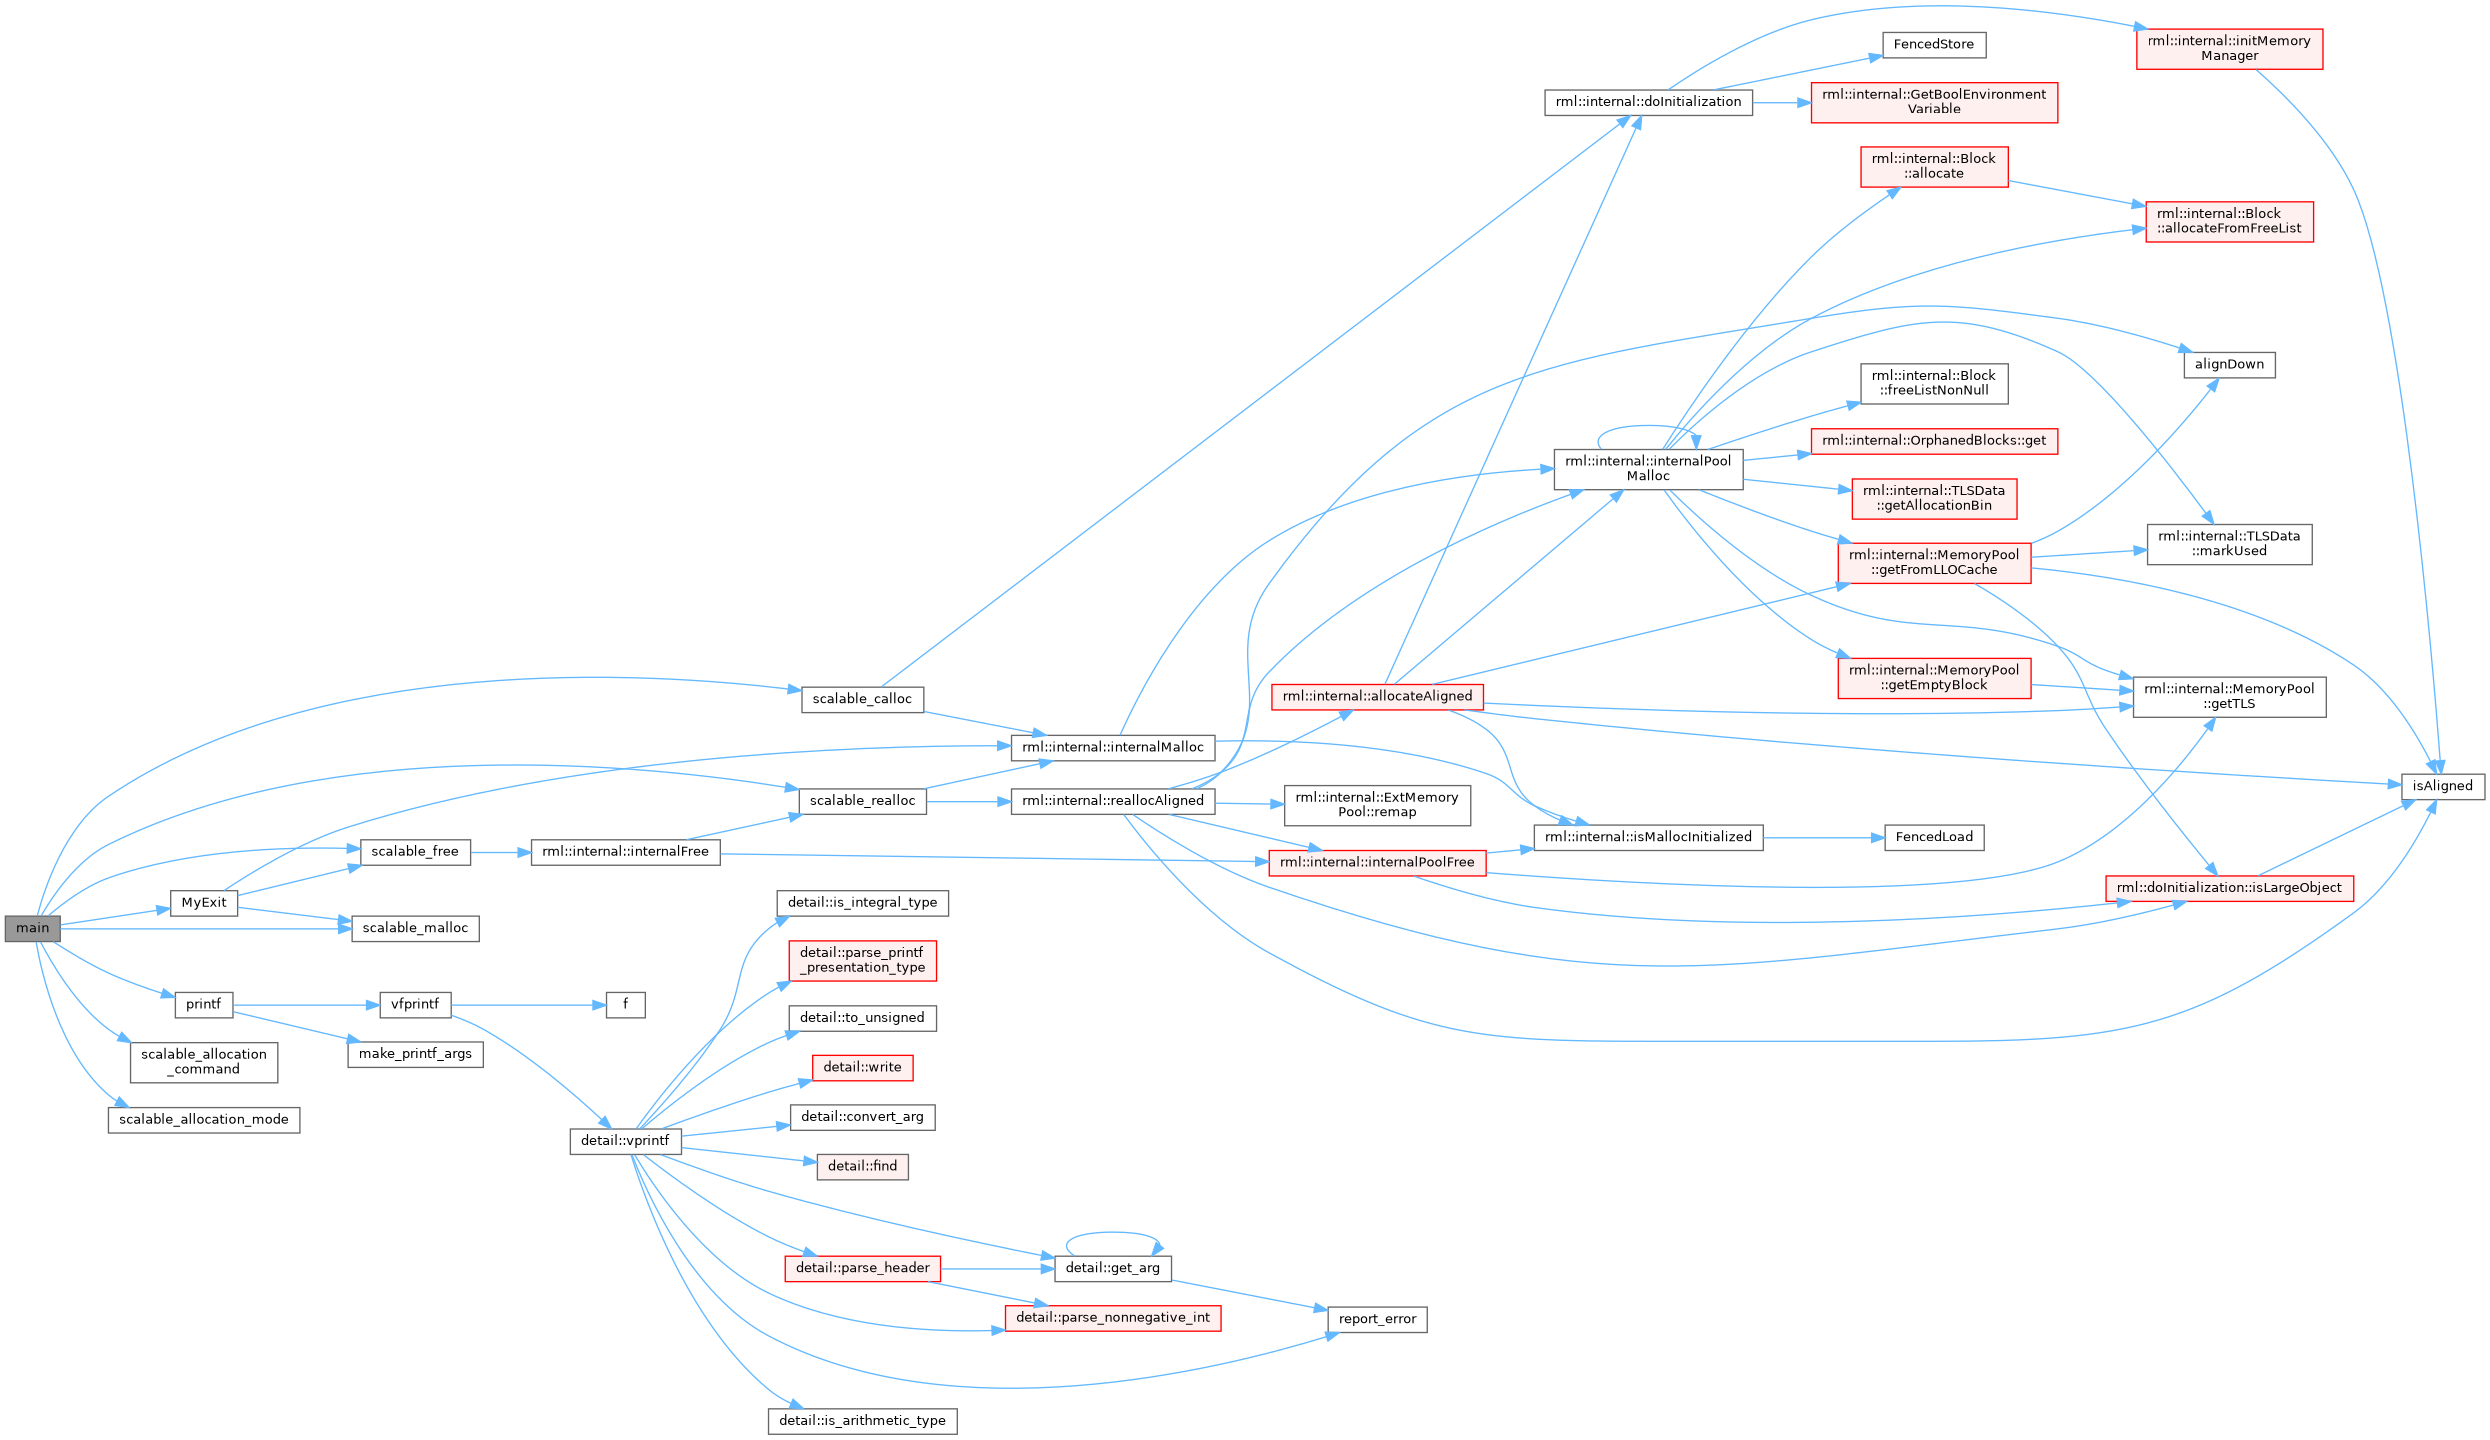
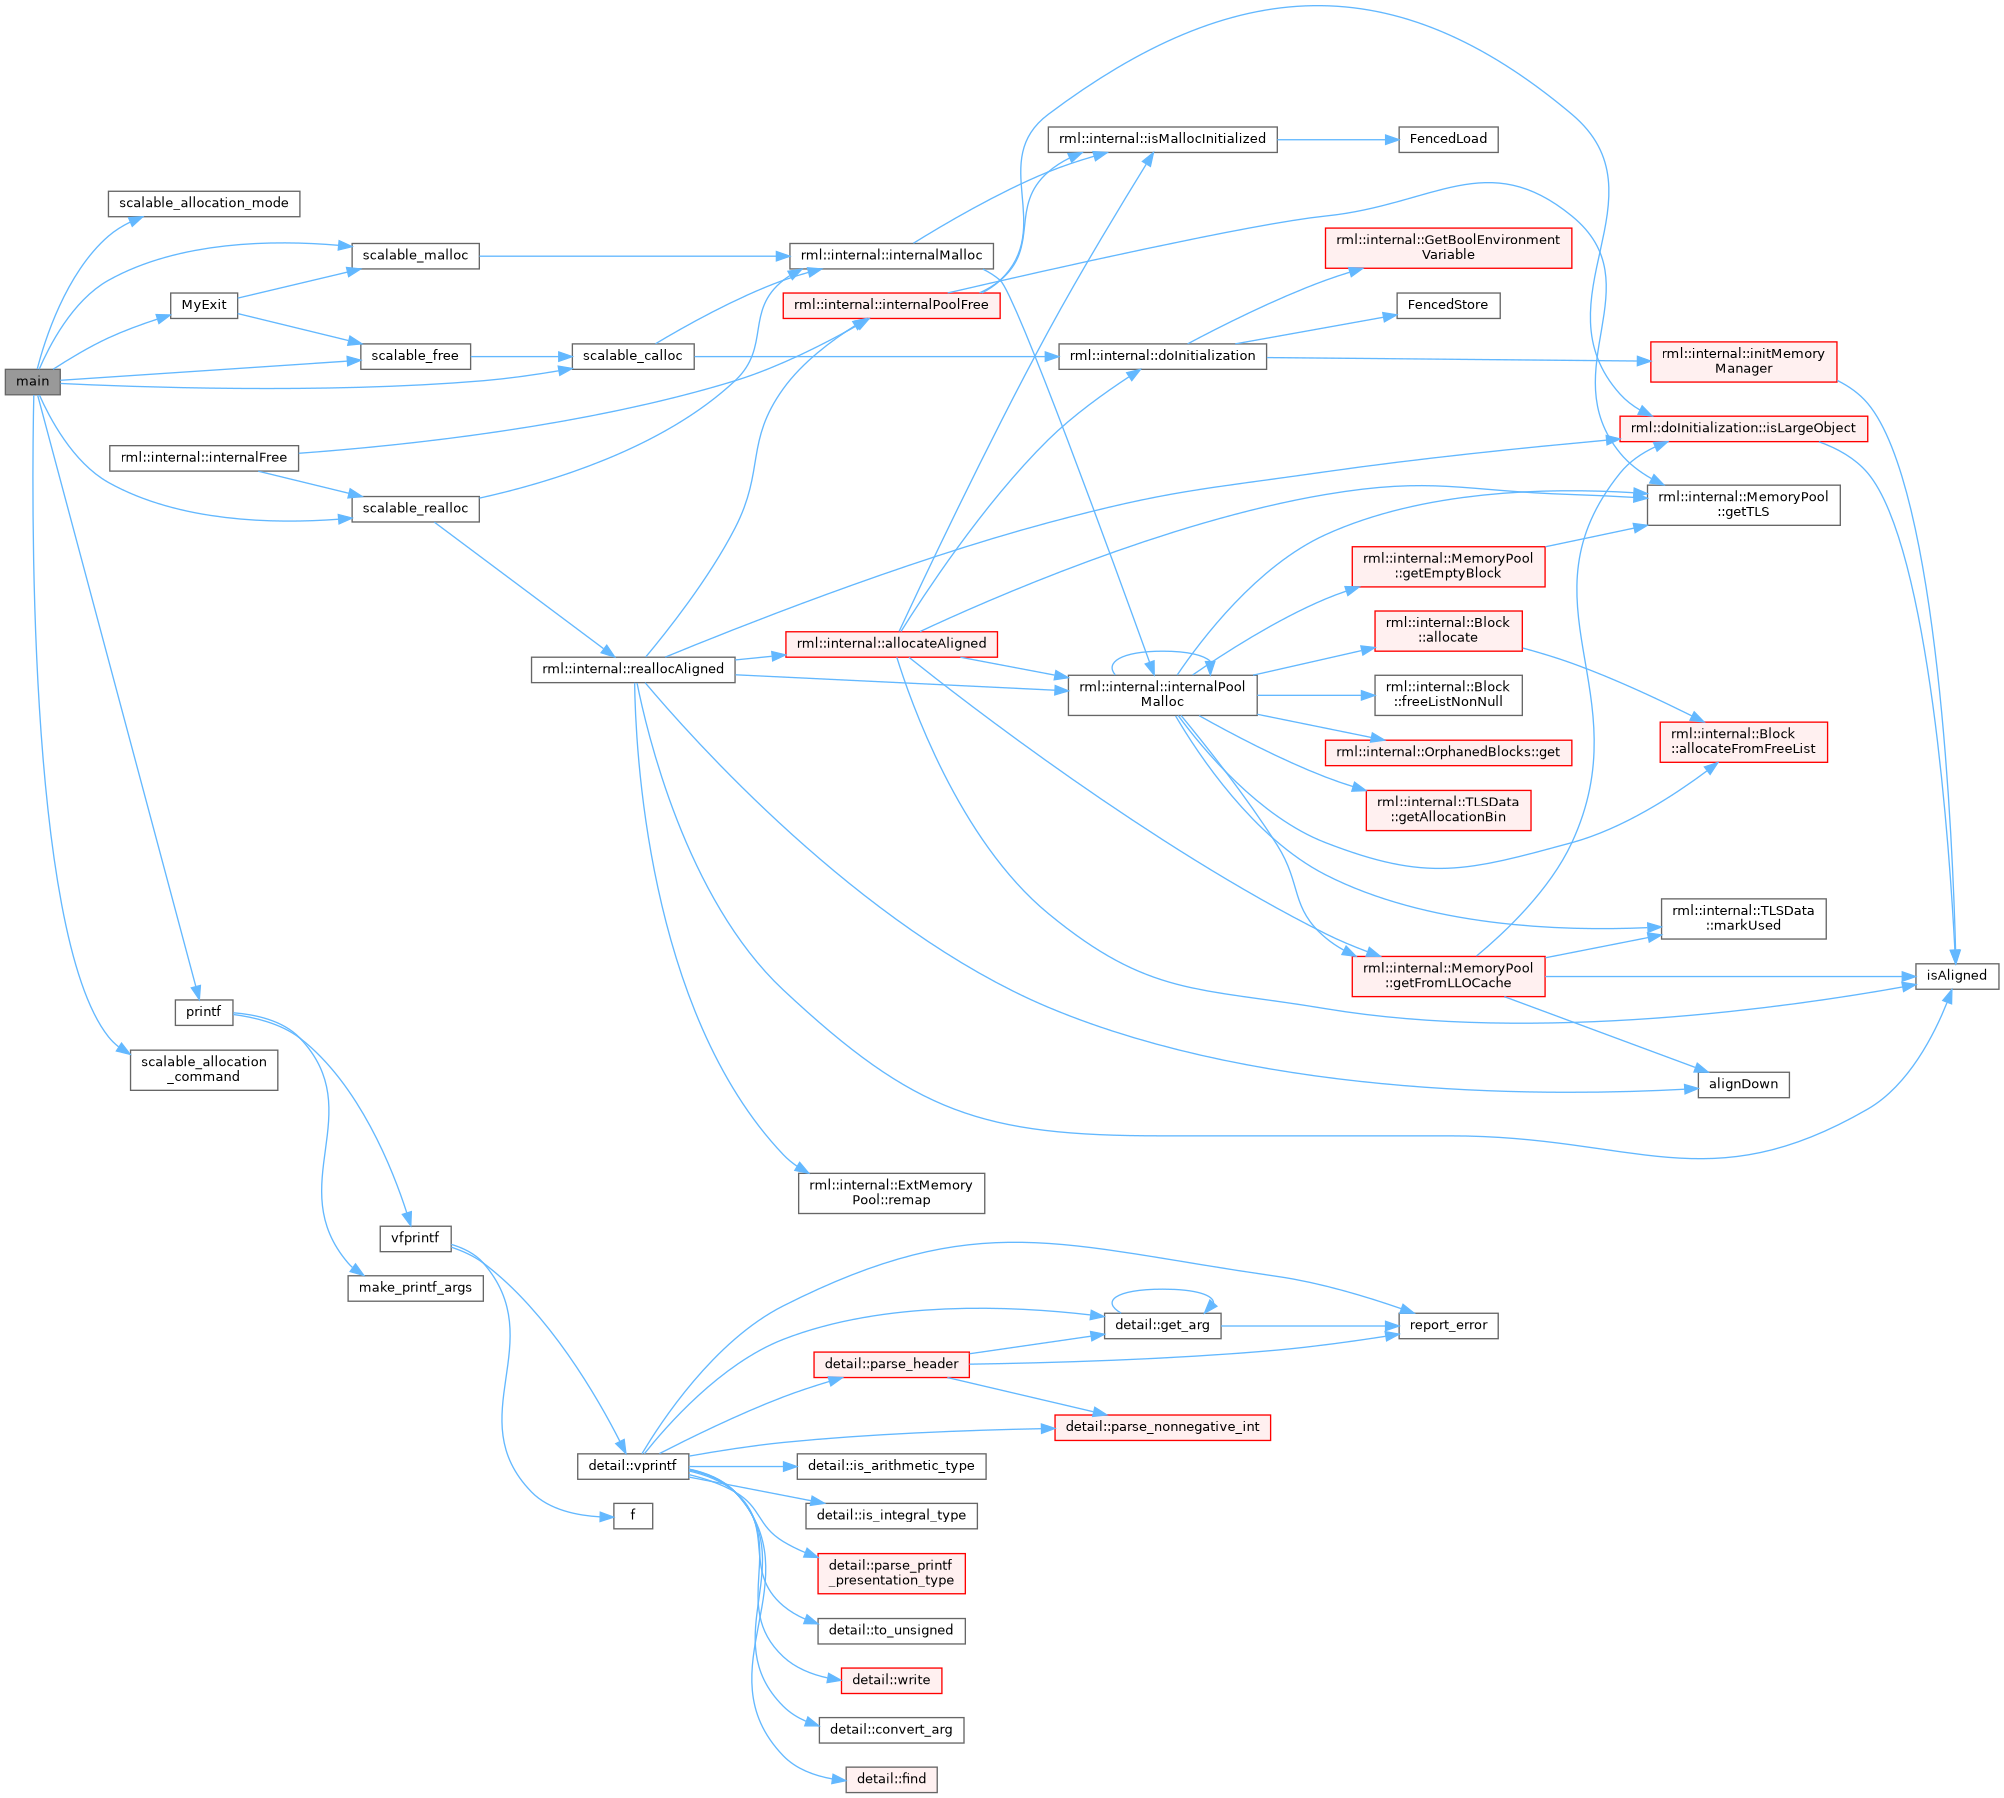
  digraph {
    rankdir=LR
    node [color=grey40 fillcolor=white fontname=Helvetica fontsize=10 shape=box style=filled]
    edge [color=steelblue1 fontname=Helvetica fontsize=10 labelfontname=Helvetica labelfontsize=10 style=solid]
    n1 [color=gray40 fillcolor=grey60 fontcolor=black height=0.2 label=main width=0.4]
    n2 [height=0.2 label=MyExit width=0.4]
    n3 [height=0.2 label=scalable_free width=0.4]
    n4 [height=0.2 label=scalable_malloc width=0.4]
    n5 [height=0.2 label=printf width=0.4]
    n6 [height=0.2 label="scalable_allocation\l_command" width=0.4]
    n7 [height=0.2 label=scalable_allocation_mode width=0.4]
    n8 [height=0.2 label=scalable_calloc width=0.4]
    n9 [height=0.2 label=scalable_realloc width=0.4]
    n10 [height=0.2 label="rml::internal::internalFree" width=0.4]
    n11 [height=0.2 label="rml::internal::internalMalloc" width=0.4]
    n12 [height=0.2 label=make_printf_args width=0.4]
    n13 [height=0.2 label=vfprintf width=0.4]
    n14 [height=0.2 label="rml::internal::doInitialization" width=0.4]
    n15 [height=0.2 label="rml::internal::reallocAligned" width=0.4]
    n16 [color=red fillcolor="#FFF0F0" height=0.2 label="rml::internal::internalPoolFree" width=0.4]
    n17 [height=0.2 label="rml::internal::MemoryPool\l::getTLS" width=0.4]
    n18 [color=red fillcolor="#FFF0F0" height=0.2 label="rml::doInitialization::isLargeObject" width=0.4]
    n19 [height=0.2 label="rml::internal::isMallocInitialized" width=0.4]
    n20 [height=0.2 label=isAligned width=0.4]
    n21 [height=0.2 label=FencedLoad width=0.4]
    n22 [height=0.2 label="rml::internal::internalPool\lMalloc" width=0.4]
    n23 [height=0.2 label=FencedStore width=0.4]
    n24 [color=red fillcolor="#FFF0F0" height=0.2 label="rml::internal::GetBoolEnvironment\lVariable" width=0.4]
    n25 [color=red fillcolor="#FFF0F0" height=0.2 label="rml::internal::initMemory\lManager" width=0.4]
    n26 [color=red fillcolor="#FFF0F0" height=0.2 label="rml::internal::Block\l::allocate" width=0.4]
    n27 [color=red fillcolor="#FFF0F0" height=0.2 label="rml::internal::Block\l::allocateFromFreeList" width=0.4]
    n28 [height=0.2 label="rml::internal::Block\l::freeListNonNull" width=0.4]
    n29 [color=red fillcolor="#FFF0F0" height=0.2 label="rml::internal::OrphanedBlocks::get" width=0.4]
    n30 [color=red fillcolor="#FFF0F0" height=0.2 label="rml::internal::TLSData\l::getAllocationBin" width=0.4]
    n31 [color=red fillcolor="#FFF0F0" height=0.2 label="rml::internal::MemoryPool\l::getEmptyBlock" width=0.4]
    n32 [color=red fillcolor="#FFF0F0" height=0.2 label="rml::internal::MemoryPool\l::getFromLLOCache" width=0.4]
    n33 [height=0.2 label="rml::internal::TLSData\l::markUsed" width=0.4]
    n34 [height=0.2 label=alignDown width=0.4]
    n35 [height=0.2 label=f width=0.4]
    n36 [height=0.2 label="detail::vprintf" width=0.4]
    n37 [height=0.2 label="detail::convert_arg" width=0.4]
    n38 [fillcolor="#FFF0F0" height=0.2 label="detail::find" width=0.4]
    n39 [height=0.2 label="detail::get_arg" width=0.4]
    n40 [height=0.2 label=report_error width=0.4]
    n41 [height=0.2 label="detail::is_arithmetic_type" width=0.4]
    n42 [height=0.2 label="detail::is_integral_type" width=0.4]
    n43 [color=red fillcolor="#FFF0F0" height=0.2 label="detail::parse_header" width=0.4]
    n44 [color=red fillcolor="#FFF0F0" height=0.2 label="detail::parse_nonnegative_int" width=0.4]
    n45 [color=red fillcolor="#FFF0F0" height=0.2 label="detail::parse_printf\l_presentation_type" width=0.4]
    n46 [height=0.2 label="detail::to_unsigned" width=0.4]
    n47 [color=red fillcolor="#FFF0F0" height=0.2 label="detail::write" width=0.4]
    n48 [color=red fillcolor="#FFF0F0" height=0.2 label="rml::internal::allocateAligned" width=0.4]
    n49 [height=0.2 label="rml::internal::ExtMemory\lPool::remap" width=0.4]
    n1 -> n2
    n1 -> n3
    n1 -> n4
    n1 -> n5
    n1 -> n6
    n1 -> n7
    n1 -> n8
    n1 -> n9
    n2 -> n3
    n2 -> n4
-   n3 -> n10
-   n2 -> n11
+   n3 -> n8
+   n4 -> n11
    n5 -> n12
    n5 -> n13
    n8 -> n11
    n8 -> n14
    n9 -> n11
    n9 -> n15
    n10 -> n9
    n10 -> n16
    n11 -> n19
    n11 -> n22
    n13 -> n35
    n13 -> n36
    n14 -> n23
    n14 -> n24
    n14 -> n25
    n15 -> n16
    n15 -> n18
    n15 -> n20
    n15 -> n22
    n15 -> n34
    n15 -> n48
    n15 -> n49
    n16 -> n17
    n16 -> n18
    n16 -> n19
    n18 -> n20
    n19 -> n21
    n22 -> n17
    n22 -> n22
    n22 -> n26
    n22 -> n27
    n22 -> n28
    n22 -> n29
    n22 -> n30
    n22 -> n31
    n22 -> n32
    n22 -> n33
    n25 -> n20
    n26 -> n27
    n31 -> n17
    n32 -> n18
    n32 -> n20
    n32 -> n33
    n32 -> n34
    n36 -> n37
    n36 -> n38
    n36 -> n39
    n36 -> n40
    n36 -> n41
    n36 -> n42
    n36 -> n43
    n36 -> n44
    n36 -> n45
    n36 -> n46
    n36 -> n47
    n39 -> n39
    n39 -> n40
    n43 -> n39
+   n43 -> n40
    n43 -> n44
    n48 -> n14
    n48 -> n17
    n48 -> n19
    n48 -> n20
    n48 -> n22
    n48 -> n32
  }
